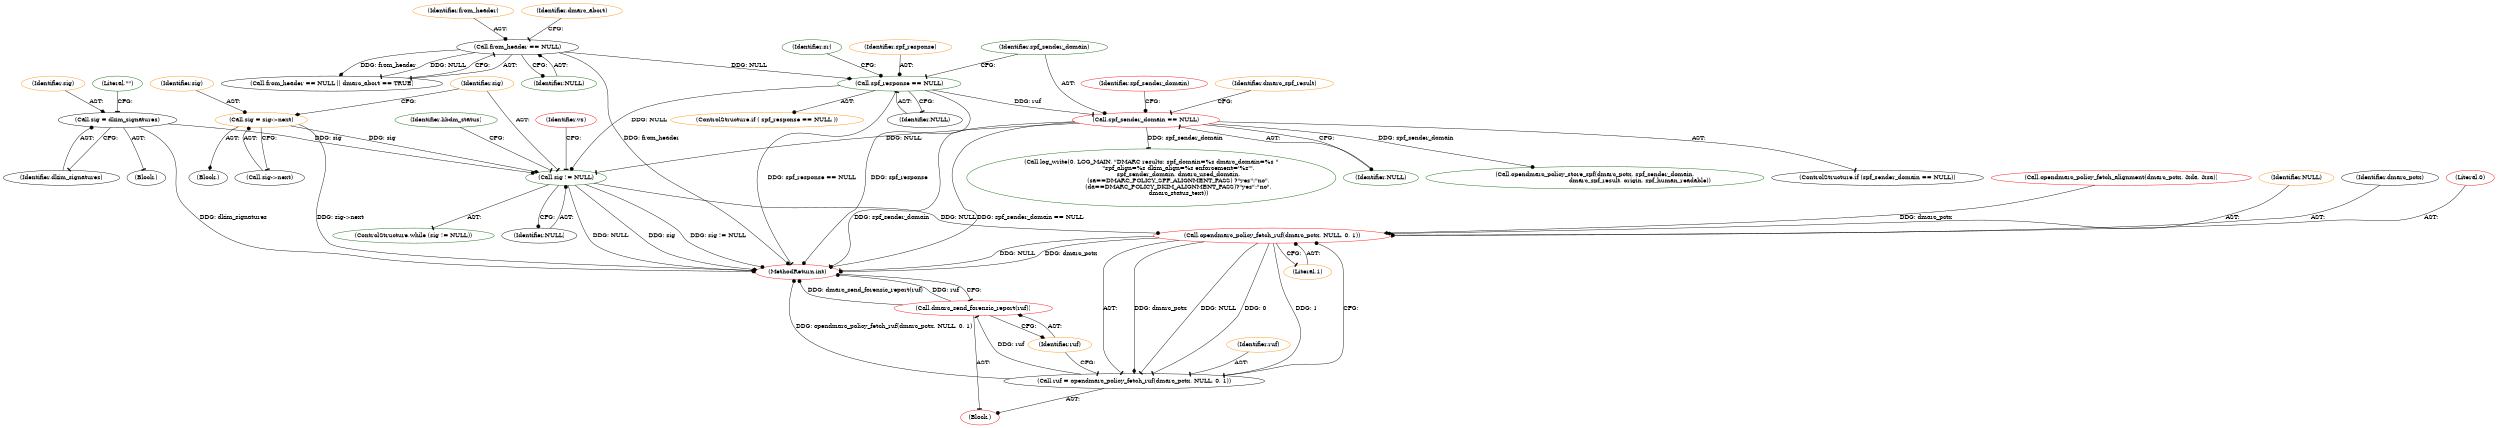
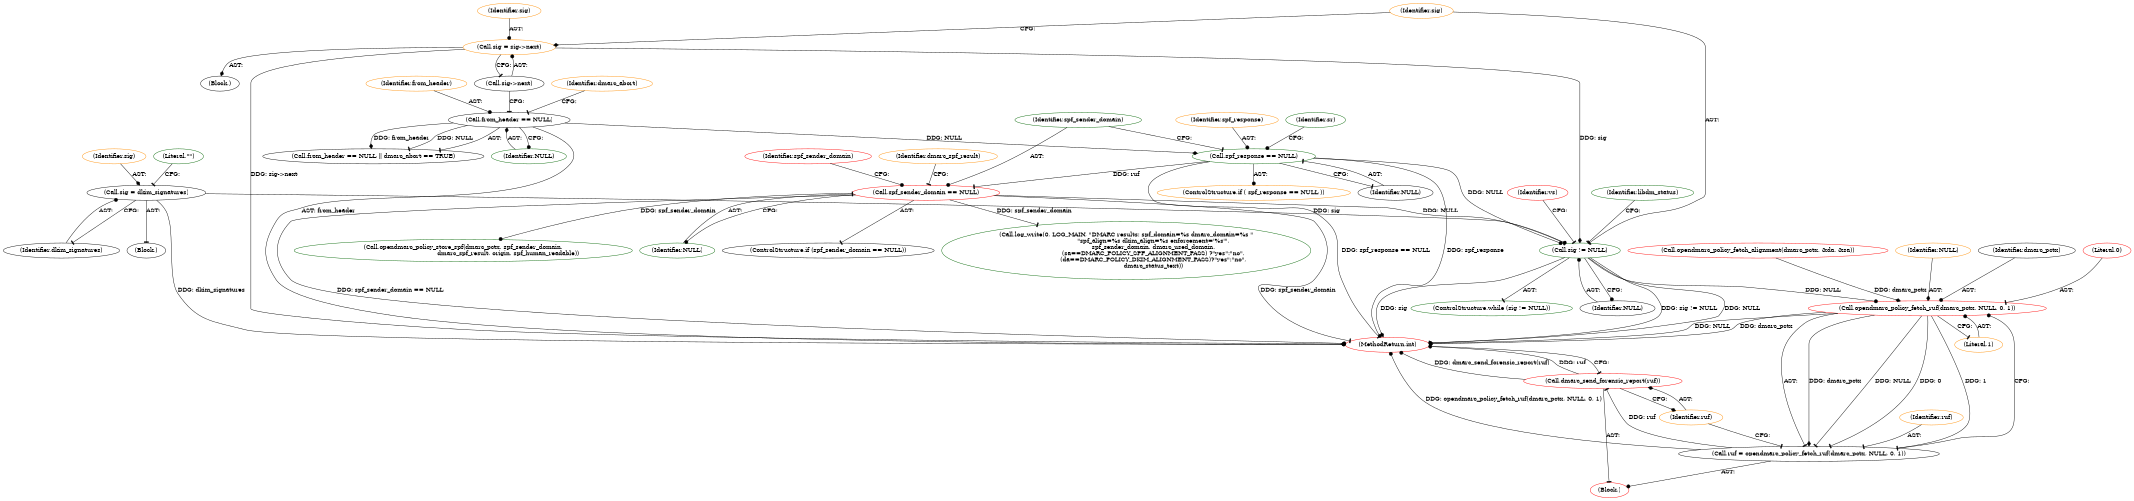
  digraph {
    node [color=darkorange]
    edge [arrowhead=tee]
    n1 [color=darkgreen label="(Call,sig != NULL)"]
    n2 [color=red label="(Call,opendmarc_policy_fetch_ruf(dmarc_pctx, NULL, 0, 1))"]
    n3 [color=red label="(MethodReturn,int)"]
    n4 [color=darkgreen label="(ControlStructure,while (sig != NULL))"]
    n5 [color=black label="(Identifier,NULL)"]
    n6 [color=black label="(Call,ruf = opendmarc_policy_fetch_ruf(dmarc_pctx, NULL, 0, 1))"]
    n7 [label="(Literal,1)"]
    n8 [color=red label="(Call,dmarc_send_forensic_report(ruf))"]
    n9 [color=black label="(Call,sig = dkim_signatures)"]
    n10 [color=black label="(Identifier,dkim_signatures)"]
    n11 [color=black label="(Block,)"]
    n12 [label="(Call,sig = sig->next)"]
    n13 [color=black label="(Block,)"]
    n14 [color=black label="(Call,sig->next)"]
    n15 [color=red label="(Call,spf_sender_domain == NULL)"]
    n16 [color=darkgreen label="(Call,log_write(0, LOG_MAIN, \"DMARC results: spf_domain=%s dmarc_domain=%s \"\n                             \"spf_align=%s dkim_align=%s enforcement='%s'\",\n                             spf_sender_domain, dmarc_used_domain,\n                             (sa==DMARC_POLICY_SPF_ALIGNMENT_PASS) ?\"yes\":\"no\",\n                             (da==DMARC_POLICY_DKIM_ALIGNMENT_PASS)?\"yes\":\"no\",\n                             dmarc_status_text))"]
    n17 [color=darkgreen label="(Identifier,NULL)"]
    n18 [color=darkgreen label="(Call,opendmarc_policy_store_spf(dmarc_pctx, spf_sender_domain,\n                                                dmarc_spf_result, origin, spf_human_readable))"]
    n19 [color=black label="(ControlStructure,if (spf_sender_domain == NULL))"]
    n20 [color=darkgreen label="(Call,spf_response == NULL)"]
    n21 [label="(ControlStructure,if ( spf_response == NULL ))"]
    n22 [color=black label="(Identifier,NULL)"]
    n23 [color=black label="(Call,from_header == NULL)"]
    n24 [color=darkgreen label="(Identifier,NULL)"]
    n25 [color=black label="(Call,from_header == NULL || dmarc_abort == TRUE)"]
    n26 [color=red label="(Block,)"]
    n27 [label="(Identifier,ruf)"]
    n28 [label="(Identifier,from_header)"]
    n29 [color=darkgreen label="(Identifier,libdm_status)"]
    n30 [label="(Identifier,sig)"]
    n31 [color=black label="(Identifier,dmarc_pctx)"]
    n32 [color=red label="(Literal,0)"]
    n33 [color=red label="(Identifier,spf_sender_domain)"]
    n34 [label="(Identifier,dmarc_spf_result)"]
    n35 [label="(Identifier,ruf)"]
    n36 [color=darkgreen label="(Identifier,sr)"]
    n37 [color=red label="(Identifier,vs)"]
    n38 [label="(Identifier,spf_response)"]
    n39 [color=darkgreen label="(Identifier,spf_sender_domain)"]
    n40 [color=red label="(Call,opendmarc_policy_fetch_alignment(dmarc_pctx, &da, &sa))"]
    n41 [label="(Identifier,sig)"]
    n42 [label="(Identifier,sig)"]
    n43 [label="(Identifier,dmarc_abort)"]
    n44 [color=darkgreen label="(Literal,\"\")"]
    n45 [label="(Identifier,NULL)"]
    n1 -> n2 [arrowhead=dot label="DDG: NULL"]
    n1 -> n3 [arrowhead=diamond label="DDG: sig"]
    n1 -> n3 [arrowhead=dot label="DDG: sig != NULL"]
    n1 -> n3 [label="DDG: NULL"]
    n1 -> n4 [label="AST: "]
    n1 -> n5 [arrowhead=dot label="CFG: "]
    n2 -> n3 [label="DDG: NULL"]
    n2 -> n3 [arrowhead=dot label="DDG: dmarc_pctx"]
    n2 -> n6 [label="AST: "]
    n2 -> n6 [arrowhead=diamond label="DDG: dmarc_pctx"]
    n2 -> n6 [label="DDG: NULL"]
    n2 -> n6 [label="DDG: 0"]
    n2 -> n6 [label="DDG: 1"]
    n2 -> n7 [label="CFG: "]
    n3 -> n8 [label="CFG: "]
    n5 -> n1 [arrowhead=dot label="AST: "]
    n6 -> n2 [arrowhead=dot label="CFG: "]
    n6 -> n3 [arrowhead=dot label="DDG: opendmarc_policy_fetch_ruf(dmarc_pctx, NULL, 0, 1)"]
    n6 -> n8 [label="DDG: ruf"]
    n6 -> n26 [arrowhead=dot label="AST: "]
    n7 -> n2 [arrowhead=dot label="AST: "]
    n8 -> n3 [arrowhead=dot label="DDG: dmarc_send_forensic_report(ruf)"]
    n8 -> n3 [arrowhead=dot label="DDG: ruf"]
    n8 -> n26 [label="AST: "]
    n8 -> n27 [arrowhead=diamond label="CFG: "]
    n9 -> n1 [arrowhead=dot label="DDG: sig"]
    n9 -> n3 [arrowhead=dot label="DDG: dkim_signatures"]
    n9 -> n10 [label="CFG: "]
    n9 -> n11 [label="AST: "]
    n10 -> n9 [arrowhead=dot label="AST: "]
    n12 -> n1 [arrowhead=diamond label="DDG: sig"]
    n12 -> n3 [arrowhead=diamond label="DDG: sig->next"]
    n12 -> n13 [arrowhead=diamond label="AST: "]
    n12 -> n14 [label="CFG: "]
    n14 -> n12 [arrowhead=dot label="AST: "]
    n15 -> n1 [label="DDG: NULL"]
    n15 -> n3 [label="DDG: spf_sender_domain"]
    n15 -> n3 [arrowhead=dot label="DDG: spf_sender_domain == NULL"]
    n15 -> n16 [label="DDG: spf_sender_domain"]
    n15 -> n17 [arrowhead=dot label="CFG: "]
    n15 -> n18 [arrowhead=dot label="DDG: spf_sender_domain"]
    n15 -> n19 [label="AST: "]
    n17 -> n15 [label="AST: "]
    n20 -> n1 [arrowhead=dot label="DDG: NULL"]
    n20 -> n3 [arrowhead=dot label="DDG: spf_response"]
    n20 -> n3 [label="DDG: spf_response == NULL"]
    n20 -> n15 [label="DDG: ruf"]
    n20 -> n21 [arrowhead=dot label="AST: "]
    n20 -> n22 [label="CFG: "]
    n22 -> n20 [label="AST: "]
-   n23 -> n3 [arrowhead=dot label="DDG: from_header"]
+   n23 -> n3 [arrowhead=dot label="AST: from_header"]
    n23 -> n20 [arrowhead=diamond label="DDG: NULL"]
    n23 -> n24 [arrowhead=dot label="CFG: "]
    n23 -> n25 [label="AST: "]
    n23 -> n25 [arrowhead=diamond label="DDG: from_header"]
    n23 -> n25 [label="DDG: NULL"]
    n24 -> n23 [arrowhead=diamond label="AST: "]
-   n25 -> n23 [label="CFG: "]
+   n14 -> n23 [label="CFG: "]
    n27 -> n6 [label="CFG: "]
    n27 -> n8 [arrowhead=diamond label="AST: "]
    n28 -> n23 [arrowhead=dot label="AST: "]
    n29 -> n1 [label="CFG: "]
    n30 -> n9 [arrowhead=diamond label="AST: "]
    n31 -> n2 [arrowhead=dot label="AST: "]
    n32 -> n2 [label="AST: "]
    n33 -> n15 [arrowhead=dot label="CFG: "]
    n34 -> n15 [label="CFG: "]
    n35 -> n6 [label="AST: "]
    n36 -> n20 [arrowhead=dot label="CFG: "]
    n37 -> n1 [label="CFG: "]
    n38 -> n20 [arrowhead=dot label="AST: "]
    n39 -> n15 [arrowhead=dot label="AST: "]
    n39 -> n20 [label="CFG: "]
    n40 -> n2 [arrowhead=diamond label="DDG: dmarc_pctx"]
    n41 -> n1 [label="AST: "]
    n41 -> n12 [arrowhead=diamond label="CFG: "]
    n42 -> n12 [arrowhead=dot label="AST: "]
    n43 -> n23 [label="CFG: "]
    n44 -> n9 [label="CFG: "]
    n45 -> n2 [arrowhead=diamond label="AST: "]
  }
